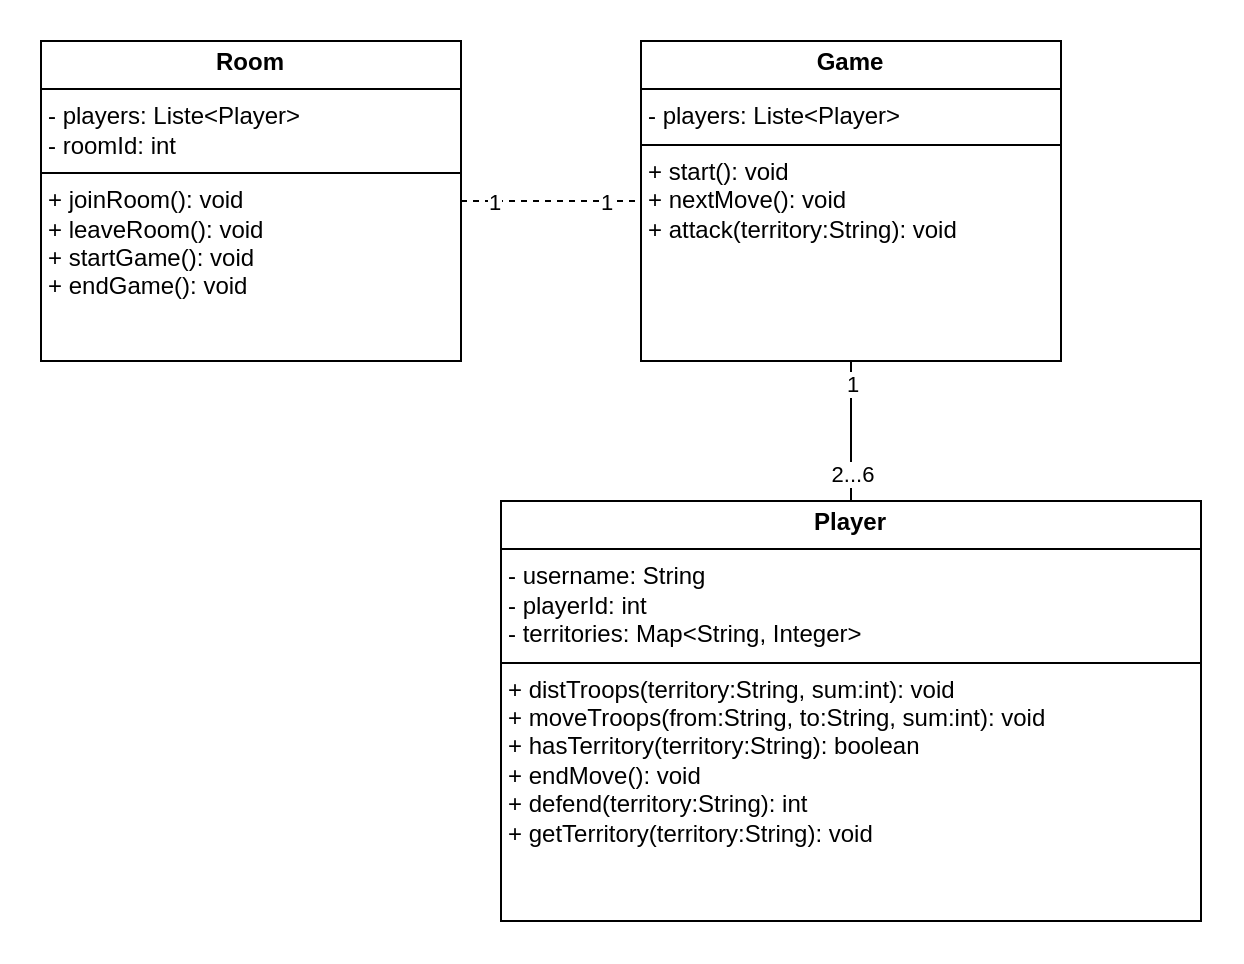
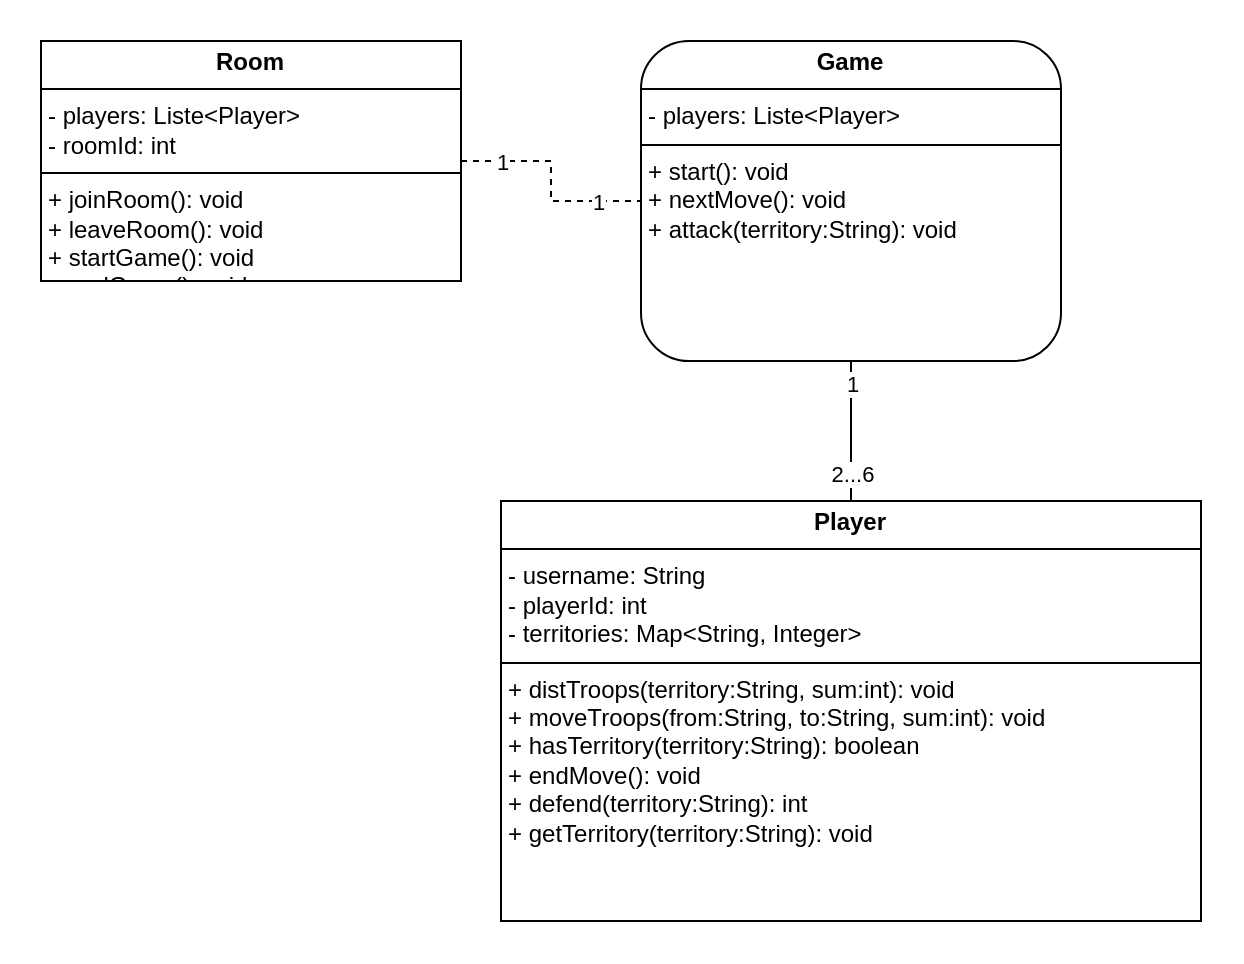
  <mxCell id="0" />
  <mxCell id="1" parent="0" />
  <mxCell id="2" style="edgeStyle=orthogonalEdgeStyle;rounded=0;orthogonalLoop=1;jettySize=auto;html=1;exitX=1;exitY=0.5;exitDx=0;exitDy=0;entryX=0;entryY=0.5;entryDx=0;entryDy=0;curved=0;endArrow=none;endFill=0;dashed=1;" edge="1" parent="1" source="5" target="10"><mxGeometry relative="1" as="geometry" /></mxCell>
  <mxCell id="3" value="1" style="edgeLabel;html=1;align=center;verticalAlign=middle;resizable=0;points=[];" vertex="1" connectable="0" parent="2"><mxGeometry x="0.6" relative="1" as="geometry"><mxPoint as="offset" /></mxGeometry></mxCell>
  <mxCell id="4" value="1" style="edgeLabel;html=1;align=center;verticalAlign=middle;resizable=0;points=[];" vertex="1" connectable="0" parent="2"><mxGeometry x="-0.64" relative="1" as="geometry"><mxPoint as="offset" /></mxGeometry></mxCell>
- <mxCell id="5" value="&lt;p style=&quot;margin:0px;margin-top:4px;text-align:center;&quot;&gt;&lt;b&gt;Room&lt;/b&gt;&lt;/p&gt;&lt;hr size=&quot;1&quot; style=&quot;border-style:solid;&quot;&gt;&lt;p style=&quot;margin:0px;margin-left:4px;&quot;&gt;- players: Liste&amp;lt;Player&amp;gt;&lt;/p&gt;&lt;p style=&quot;margin:0px;margin-left:4px;&quot;&gt;- roomId: int&lt;/p&gt;&lt;hr size=&quot;1&quot; style=&quot;border-style:solid;&quot;&gt;&lt;p style=&quot;margin:0px;margin-left:4px;&quot;&gt;+ joinRoom(): void&amp;nbsp;&lt;/p&gt;&lt;p style=&quot;margin:0px;margin-left:4px;&quot;&gt;+ leaveRoom(): void&amp;nbsp;&lt;/p&gt;&lt;p style=&quot;margin:0px;margin-left:4px;&quot;&gt;+ startGame(): void&lt;/p&gt;&lt;p style=&quot;margin:0px;margin-left:4px;&quot;&gt;+ endGame(): void&amp;nbsp;&lt;/p&gt;" style="verticalAlign=top;align=left;overflow=fill;html=1;whiteSpace=wrap;" vertex="1" parent="1"><mxGeometry x="20" y="20" width="210" height="160" as="geometry" /></mxCell>
+ <mxCell id="5" value="&lt;p style=&quot;margin:0px;margin-top:4px;text-align:center;&quot;&gt;&lt;b&gt;Room&lt;/b&gt;&lt;/p&gt;&lt;hr size=&quot;1&quot; style=&quot;border-style:solid;&quot;&gt;&lt;p style=&quot;margin:0px;margin-left:4px;&quot;&gt;- players: Liste&amp;lt;Player&amp;gt;&lt;/p&gt;&lt;p style=&quot;margin:0px;margin-left:4px;&quot;&gt;- roomId: int&lt;/p&gt;&lt;hr size=&quot;1&quot; style=&quot;border-style:solid;&quot;&gt;&lt;p style=&quot;margin:0px;margin-left:4px;&quot;&gt;+ joinRoom(): void&amp;nbsp;&lt;/p&gt;&lt;p style=&quot;margin:0px;margin-left:4px;&quot;&gt;+ leaveRoom(): void&amp;nbsp;&lt;/p&gt;&lt;p style=&quot;margin:0px;margin-left:4px;&quot;&gt;+ startGame(): void&lt;/p&gt;&lt;p style=&quot;margin:0px;margin-left:4px;&quot;&gt;+ endGame(): void&amp;nbsp;&lt;/p&gt;" style="verticalAlign=top;align=left;overflow=fill;html=1;whiteSpace=wrap;" vertex="1" parent="1"><mxGeometry x="20" y="20" width="210" height="120" as="geometry" /></mxCell>
  <mxCell id="6" value="&lt;p style=&quot;margin:0px;margin-top:4px;text-align:center;&quot;&gt;&lt;b&gt;Player&lt;/b&gt;&lt;/p&gt;&lt;hr size=&quot;1&quot; style=&quot;border-style:solid;&quot;&gt;&lt;p style=&quot;margin:0px;margin-left:4px;&quot;&gt;- username: String&lt;/p&gt;&lt;p style=&quot;margin:0px;margin-left:4px;&quot;&gt;- playerId: int&lt;/p&gt;&lt;p style=&quot;margin:0px;margin-left:4px;&quot;&gt;- territories: Map&amp;lt;String, Integer&amp;gt;&lt;/p&gt;&lt;hr size=&quot;1&quot; style=&quot;border-style:solid;&quot;&gt;&lt;p style=&quot;margin:0px;margin-left:4px;&quot;&gt;&lt;span style=&quot;background-color: transparent; color: light-dark(rgb(0, 0, 0), rgb(255, 255, 255));&quot;&gt;+ distTroops(territory:String, sum:int): void&lt;/span&gt;&lt;/p&gt;&lt;p style=&quot;margin:0px;margin-left:4px;&quot;&gt;+ moveTroops(from:String, to:String, sum:int): void&lt;/p&gt;&lt;p style=&quot;margin:0px;margin-left:4px;&quot;&gt;+ hasTerritory(territory:String): boolean&lt;/p&gt;&lt;p style=&quot;margin:0px;margin-left:4px;&quot;&gt;+ endMove(): void&lt;/p&gt;&lt;p style=&quot;margin:0px;margin-left:4px;&quot;&gt;+ defend(territory:String): int&lt;/p&gt;&lt;p style=&quot;margin:0px;margin-left:4px;&quot;&gt;+ getTerritory(territory:String): void&lt;/p&gt;" style="verticalAlign=top;align=left;overflow=fill;html=1;whiteSpace=wrap;" vertex="1" parent="1"><mxGeometry x="250" y="250" width="350" height="210" as="geometry" /></mxCell>
  <mxCell id="7" style="edgeStyle=orthogonalEdgeStyle;rounded=0;orthogonalLoop=1;jettySize=auto;html=1;exitX=0.5;exitY=1;exitDx=0;exitDy=0;entryX=0.5;entryY=0;entryDx=0;entryDy=0;endArrow=none;endFill=0;" edge="1" parent="1" source="10" target="6"><mxGeometry relative="1" as="geometry" /></mxCell>
  <mxCell id="8" value="2...6" style="edgeLabel;html=1;align=center;verticalAlign=middle;resizable=0;points=[];" vertex="1" connectable="0" parent="7"><mxGeometry x="0.614" relative="1" as="geometry"><mxPoint as="offset" /></mxGeometry></mxCell>
  <mxCell id="9" value="1" style="edgeLabel;html=1;align=center;verticalAlign=middle;resizable=0;points=[];" vertex="1" connectable="0" parent="7"><mxGeometry x="-0.7" relative="1" as="geometry"><mxPoint as="offset" /></mxGeometry></mxCell>
- <mxCell id="10" value="&lt;p style=&quot;margin:0px;margin-top:4px;text-align:center;&quot;&gt;&lt;b&gt;Game&lt;/b&gt;&lt;/p&gt;&lt;hr size=&quot;1&quot; style=&quot;border-style:solid;&quot;&gt;&lt;p style=&quot;margin:0px;margin-left:4px;&quot;&gt;- players: Liste&amp;lt;Player&amp;gt;&lt;/p&gt;&lt;hr size=&quot;1&quot; style=&quot;border-style:solid;&quot;&gt;&lt;p style=&quot;margin:0px;margin-left:4px;&quot;&gt;+ start(): void&lt;/p&gt;&lt;p style=&quot;margin:0px;margin-left:4px;&quot;&gt;+ nextMove(): void&lt;/p&gt;&lt;div&gt;&lt;p style=&quot;margin: 0px 0px 0px 4px;&quot;&gt;&lt;span style=&quot;background-color: transparent; color: light-dark(rgb(0, 0, 0), rgb(255, 255, 255));&quot;&gt;+ attack(territory:String): void&lt;/span&gt;&lt;/p&gt;&lt;p style=&quot;margin: 0px 0px 0px 4px;&quot;&gt;&lt;br&gt;&lt;/p&gt;&lt;/div&gt;&lt;div&gt;&lt;span style=&quot;background-color: transparent; color: light-dark(rgb(0, 0, 0), rgb(255, 255, 255));&quot;&gt;&lt;br&gt;&lt;/span&gt;&lt;/div&gt;&lt;div&gt;&lt;br&gt;&lt;/div&gt;&lt;div&gt;&lt;br&gt;&lt;/div&gt;" style="verticalAlign=top;align=left;overflow=fill;html=1;whiteSpace=wrap;" vertex="1" parent="1"><mxGeometry x="320" y="20" width="210" height="160" as="geometry" /></mxCell>
+ <mxCell id="10" value="&lt;p style=&quot;margin:0px;margin-top:4px;text-align:center;&quot;&gt;&lt;b&gt;Game&lt;/b&gt;&lt;/p&gt;&lt;hr size=&quot;1&quot; style=&quot;border-style:solid;&quot;&gt;&lt;p style=&quot;margin:0px;margin-left:4px;&quot;&gt;- players: Liste&amp;lt;Player&amp;gt;&lt;/p&gt;&lt;hr size=&quot;1&quot; style=&quot;border-style:solid;&quot;&gt;&lt;p style=&quot;margin:0px;margin-left:4px;&quot;&gt;+ start(): void&lt;/p&gt;&lt;p style=&quot;margin:0px;margin-left:4px;&quot;&gt;+ nextMove(): void&lt;/p&gt;&lt;div&gt;&lt;p style=&quot;margin: 0px 0px 0px 4px;&quot;&gt;&lt;span style=&quot;background-color: transparent; color: light-dark(rgb(0, 0, 0), rgb(255, 255, 255));&quot;&gt;+ attack(territory:String): void&lt;/span&gt;&lt;/p&gt;&lt;p style=&quot;margin: 0px 0px 0px 4px;&quot;&gt;&lt;br&gt;&lt;/p&gt;&lt;/div&gt;&lt;div&gt;&lt;span style=&quot;background-color: transparent; color: light-dark(rgb(0, 0, 0), rgb(255, 255, 255));&quot;&gt;&lt;br&gt;&lt;/span&gt;&lt;/div&gt;&lt;div&gt;&lt;br&gt;&lt;/div&gt;&lt;div&gt;&lt;br&gt;&lt;/div&gt;" style="verticalAlign=top;align=left;overflow=fill;html=1;whiteSpace=wrap;rounded=1;" vertex="1" parent="1"><mxGeometry x="320" y="20" width="210" height="160" as="geometry" /></mxCell>
